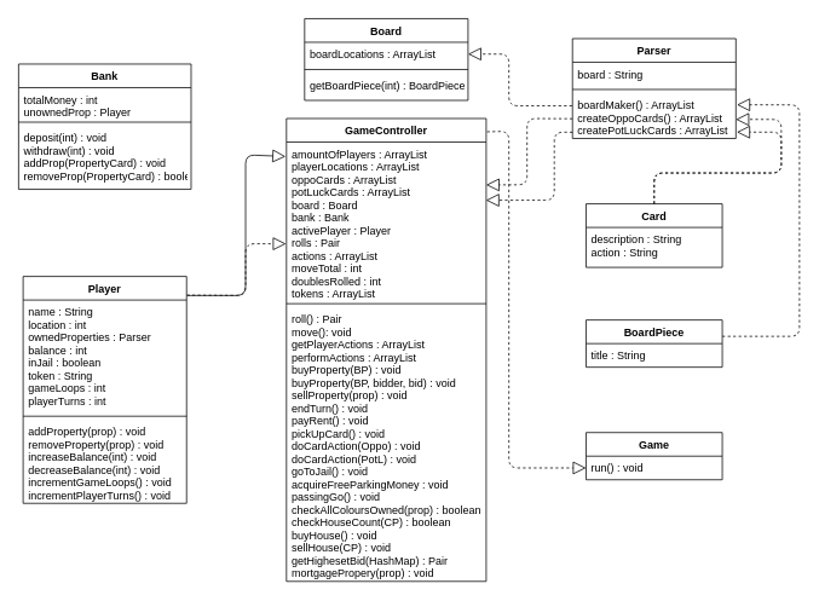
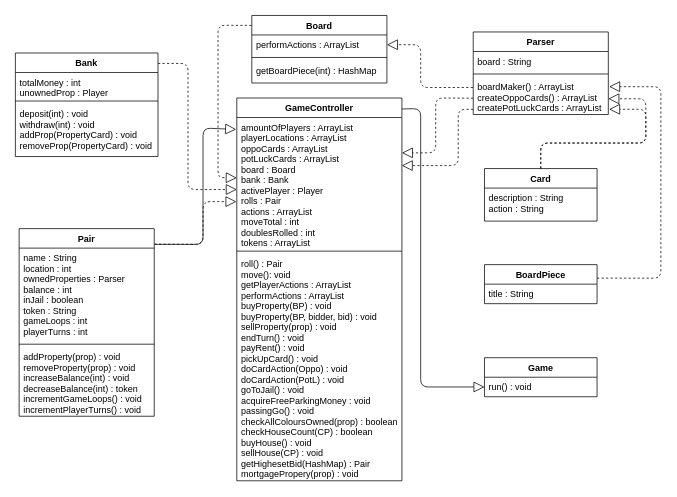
  <mxCell id="0" />
  <mxCell id="1" parent="0" />
  <mxCell id="2" value="Parser" style="swimlane;fontStyle=1;align=center;verticalAlign=top;childLayout=stackLayout;horizontal=1;startSize=26;horizontalStack=0;resizeParent=1;resizeParentMax=0;resizeLast=0;collapsible=1;marginBottom=0;" parent="1" vertex="1"><mxGeometry x="630" y="42" width="180" height="110" as="geometry" /></mxCell>
  <mxCell id="3" value="board : String" style="text;strokeColor=none;fillColor=none;align=left;verticalAlign=top;spacingLeft=4;spacingRight=4;overflow=hidden;rotatable=0;points=[[0,0.5],[1,0.5]];portConstraint=eastwest;" parent="2" vertex="1"><mxGeometry y="26" width="180" height="26" as="geometry" /></mxCell>
  <mxCell id="4" value="" style="line;strokeWidth=1;fillColor=none;align=left;verticalAlign=middle;spacingTop=-1;spacingLeft=3;spacingRight=3;rotatable=0;labelPosition=right;points=[];portConstraint=eastwest;" parent="2" vertex="1"><mxGeometry y="52" width="180" height="8" as="geometry" /></mxCell>
  <mxCell id="5" value="boardMaker() : ArrayList&#10;createOppoCards() : ArrayList&#10;createPotLuckCards : ArrayList" style="text;strokeColor=none;fillColor=none;align=left;verticalAlign=top;spacingLeft=4;spacingRight=4;overflow=hidden;rotatable=0;points=[[0,0.5],[1,0.5]];portConstraint=eastwest;" parent="2" vertex="1"><mxGeometry y="60" width="180" height="50" as="geometry" /></mxCell>
  <mxCell id="6" value="Card" style="swimlane;fontStyle=1;align=center;verticalAlign=top;childLayout=stackLayout;horizontal=1;startSize=26;horizontalStack=0;resizeParent=1;resizeParentMax=0;resizeLast=0;collapsible=1;marginBottom=0;" parent="1" vertex="1"><mxGeometry x="645" y="224" width="150" height="70" as="geometry" /></mxCell>
  <mxCell id="7" value="description : String&#10;action : String" style="text;strokeColor=none;fillColor=none;align=left;verticalAlign=top;spacingLeft=4;spacingRight=4;overflow=hidden;rotatable=0;points=[[0,0.5],[1,0.5]];portConstraint=eastwest;" parent="6" vertex="1"><mxGeometry y="26" width="150" height="44" as="geometry" /></mxCell>
  <mxCell id="8" value="" style="endArrow=block;html=1;endFill=0;endSize=12;dashed=1;entryX=1.006;entryY=0.257;entryDx=0;entryDy=0;entryPerimeter=0;" parent="1" target="5" edge="1"><mxGeometry width="50" height="50" relative="1" as="geometry"><mxPoint x="795" y="370" as="sourcePoint" /><mxPoint x="880" y="150" as="targetPoint" /><Array as="points"><mxPoint x="880" y="370" /><mxPoint x="880" y="115" /></Array></mxGeometry></mxCell>
  <mxCell id="9" value="" style="endArrow=block;html=1;endFill=0;endSize=12;dashed=1;exitX=0.5;exitY=0;exitDx=0;exitDy=0;" parent="1" source="6" edge="1"><mxGeometry width="50" height="50" relative="1" as="geometry"><mxPoint x="670" y="270" as="sourcePoint" /><mxPoint x="810" y="131" as="targetPoint" /><Array as="points"><mxPoint x="720" y="190" /><mxPoint x="860" y="190" /><mxPoint x="860" y="131" /></Array></mxGeometry></mxCell>
  <mxCell id="10" value="" style="endArrow=block;html=1;endFill=0;endSize=12;dashed=1;exitX=0.5;exitY=0;exitDx=0;exitDy=0;" parent="1" edge="1"><mxGeometry width="50" height="50" relative="1" as="geometry"><mxPoint x="720" y="224" as="sourcePoint" /><mxPoint x="811" y="145" as="targetPoint" /><Array as="points"><mxPoint x="720" y="190" /><mxPoint x="860" y="190" /><mxPoint x="860" y="145" /></Array></mxGeometry></mxCell>
  <mxCell id="11" value="" style="endArrow=block;html=1;endFill=0;endSize=12;dashed=1;exitX=-0.002;exitY=0.28;exitDx=0;exitDy=0;exitPerimeter=0;entryX=1;entryY=0.5;entryDx=0;entryDy=0;" parent="1" source="5" target="29" edge="1"><mxGeometry width="50" height="50" relative="1" as="geometry"><mxPoint x="570" y="580" as="sourcePoint" /><mxPoint x="510" y="70" as="targetPoint" /><Array as="points"><mxPoint x="560" y="116" /><mxPoint x="560" y="59" /></Array></mxGeometry></mxCell>
- <mxCell id="13" value="Player" style="swimlane;fontStyle=1;align=center;verticalAlign=top;childLayout=stackLayout;horizontal=1;startSize=26;horizontalStack=0;resizeParent=1;resizeParentMax=0;resizeLast=0;collapsible=1;marginBottom=0;" parent="1" vertex="1"><mxGeometry x="25" y="304" width="180" height="250" as="geometry" /></mxCell>
+ <mxCell id="12" value="" style="endArrow=block;html=1;dashed=1;endFill=0;endSize=12;entryX=0;entryY=0.462;entryDx=0;entryDy=0;entryPerimeter=0;exitX=-0.002;exitY=0.148;exitDx=0;exitDy=0;exitPerimeter=0;" parent="1" source="28" target="36" edge="1"><mxGeometry width="50" height="50" relative="1" as="geometry"><mxPoint x="320" y="50" as="sourcePoint" /><mxPoint x="300" y="230" as="targetPoint" /><Array as="points"><mxPoint x="290" y="33" /><mxPoint x="290" y="236" /></Array></mxGeometry></mxCell>
+ <mxCell id="13" value="Pair" style="swimlane;fontStyle=1;align=center;verticalAlign=top;childLayout=stackLayout;horizontal=1;startSize=26;horizontalStack=0;resizeParent=1;resizeParentMax=0;resizeLast=0;collapsible=1;marginBottom=0;" parent="1" vertex="1"><mxGeometry x="25" y="304" width="180" height="250" as="geometry" /></mxCell>
  <mxCell id="14" value="name : String&#10;location : int&#10;ownedProperties : Parser&#10;balance : int&#10;inJail : boolean&#10;token : String&#10;gameLoops : int&#10;playerTurns : int" style="text;strokeColor=none;fillColor=none;align=left;verticalAlign=top;spacingLeft=4;spacingRight=4;overflow=hidden;rotatable=0;points=[[0,0.5],[1,0.5]];portConstraint=eastwest;" parent="13" vertex="1"><mxGeometry y="26" width="180" height="124" as="geometry" /></mxCell>
  <mxCell id="15" value="" style="line;strokeWidth=1;fillColor=none;align=left;verticalAlign=middle;spacingTop=-1;spacingLeft=3;spacingRight=3;rotatable=0;labelPosition=right;points=[];portConstraint=eastwest;" parent="13" vertex="1"><mxGeometry y="150" width="180" height="8" as="geometry" /></mxCell>
- <mxCell id="16" value="addProperty(prop) : void&#10;removeProperty(prop) : void&#10;increaseBalance(int) : void&#10;decreaseBalance(int) : void&#10;incrementGameLoops() : void&#10;incrementPlayerTurns() : void" style="text;strokeColor=none;fillColor=none;align=left;verticalAlign=top;spacingLeft=4;spacingRight=4;overflow=hidden;rotatable=0;points=[[0,0.5],[1,0.5]];portConstraint=eastwest;" parent="13" vertex="1"><mxGeometry y="158" width="180" height="92" as="geometry" /></mxCell>
+ <mxCell id="16" value="addProperty(prop) : void&#10;removeProperty(prop) : void&#10;increaseBalance(int) : void&#10;decreaseBalance(int) : token&#10;incrementGameLoops() : void&#10;incrementPlayerTurns() : void" style="text;strokeColor=none;fillColor=none;align=left;verticalAlign=top;spacingLeft=4;spacingRight=4;overflow=hidden;rotatable=0;points=[[0,0.5],[1,0.5]];portConstraint=eastwest;" parent="13" vertex="1"><mxGeometry y="158" width="180" height="92" as="geometry" /></mxCell>
  <mxCell id="17" value="Bank" style="swimlane;fontStyle=1;align=center;verticalAlign=top;childLayout=stackLayout;horizontal=1;startSize=26;horizontalStack=0;resizeParent=1;resizeParentMax=0;resizeLast=0;collapsible=1;marginBottom=0;" parent="1" vertex="1"><mxGeometry x="20" y="70" width="190" height="138" as="geometry" /></mxCell>
  <mxCell id="18" value="totalMoney : int&#10;unownedProp : Player" style="text;strokeColor=none;fillColor=none;align=left;verticalAlign=top;spacingLeft=4;spacingRight=4;overflow=hidden;rotatable=0;points=[[0,0.5],[1,0.5]];portConstraint=eastwest;" parent="17" vertex="1"><mxGeometry y="26" width="190" height="34" as="geometry" /></mxCell>
  <mxCell id="19" value="" style="line;strokeWidth=1;fillColor=none;align=left;verticalAlign=middle;spacingTop=-1;spacingLeft=3;spacingRight=3;rotatable=0;labelPosition=right;points=[];portConstraint=eastwest;" parent="17" vertex="1"><mxGeometry y="60" width="190" height="8" as="geometry" /></mxCell>
- <mxCell id="20" value="deposit(int) : void&#10;withdraw(int) : void&#10;addProp(PropertyCard) : void&#10;removeProp(PropertyCard) : boolean" style="text;strokeColor=none;fillColor=none;align=left;verticalAlign=top;spacingLeft=4;spacingRight=4;overflow=hidden;rotatable=0;points=[[0,0.5],[1,0.5]];portConstraint=eastwest;" parent="17" vertex="1"><mxGeometry y="68" width="190" height="70" as="geometry" /></mxCell>
+ <mxCell id="20" value="deposit(int) : void&#10;withdraw(int) : void&#10;addProp(PropertyCard) : void&#10;removeProp(PropertyCard) : void" style="text;strokeColor=none;fillColor=none;align=left;verticalAlign=top;spacingLeft=4;spacingRight=4;overflow=hidden;rotatable=0;points=[[0,0.5],[1,0.5]];portConstraint=eastwest;" parent="17" vertex="1"><mxGeometry y="68" width="190" height="70" as="geometry" /></mxCell>
+ <mxCell id="21" value="" style="endArrow=block;html=1;dashed=1;endFill=0;endSize=12;exitX=1;exitY=0.101;exitDx=0;exitDy=0;exitPerimeter=0;entryX=0;entryY=0.551;entryDx=0;entryDy=0;entryPerimeter=0;" parent="1" source="17" target="36" edge="1"><mxGeometry width="50" height="50" relative="1" as="geometry"><mxPoint x="340" y="64.5" as="sourcePoint" /><mxPoint x="320" y="237" as="targetPoint" /><Array as="points"><mxPoint x="250" y="84" /><mxPoint x="250" y="252" /></Array></mxGeometry></mxCell>
  <mxCell id="22" value="" style="endArrow=block;html=1;dashed=1;endSize=12;endFill=0;entryX=0.999;entryY=0.368;entryDx=0;entryDy=0;entryPerimeter=0;exitX=0;exitY=0.862;exitDx=0;exitDy=0;exitPerimeter=0;" parent="1" source="5" target="36" edge="1"><mxGeometry width="50" height="50" relative="1" as="geometry"><mxPoint x="535" y="250" as="sourcePoint" /><mxPoint x="535" y="220" as="targetPoint" /><Array as="points"><mxPoint x="610" y="145" /><mxPoint x="610" y="220" /></Array></mxGeometry></mxCell>
  <mxCell id="23" value="" style="endArrow=block;html=1;dashed=0;endSize=12;endFill=0;exitX=1.004;exitY=0.084;exitDx=0;exitDy=0;exitPerimeter=0;entryX=-0.004;entryY=0.091;entryDx=0;entryDy=0;entryPerimeter=0;" parent="1" source="13" target="36" edge="1"><mxGeometry width="50" height="50" relative="1" as="geometry"><mxPoint x="50" y="300" as="sourcePoint" /><mxPoint x="130" y="250" as="targetPoint" /><Array as="points"><mxPoint x="270" y="325" /><mxPoint x="270" y="170" /></Array></mxGeometry></mxCell>
  <mxCell id="24" value="" style="endArrow=block;html=1;dashed=1;endSize=12;endFill=0;exitX=1.002;exitY=0.103;exitDx=0;exitDy=0;exitPerimeter=0;entryX=-0.002;entryY=0.644;entryDx=0;entryDy=0;entryPerimeter=0;" parent="1" target="36" edge="1"><mxGeometry width="50" height="50" relative="1" as="geometry"><mxPoint x="205.36" y="324.6" as="sourcePoint" /><mxPoint x="320" y="260" as="targetPoint" /><Array as="points"><mxPoint x="270" y="325" /><mxPoint x="270" y="268" /></Array></mxGeometry></mxCell>
  <mxCell id="25" value="" style="endArrow=block;html=1;dashed=1;endSize=12;endFill=0;exitX=0;exitY=0.565;exitDx=0;exitDy=0;exitPerimeter=0;entryX=1;entryY=0.271;entryDx=0;entryDy=0;entryPerimeter=0;" parent="1" source="5" target="36" edge="1"><mxGeometry width="50" height="50" relative="1" as="geometry"><mxPoint x="620" y="130" as="sourcePoint" /><mxPoint x="550" y="200" as="targetPoint" /><Array as="points"><mxPoint x="580" y="130" /><mxPoint x="580" y="203" /></Array></mxGeometry></mxCell>
  <mxCell id="26" value="BoardPiece" style="swimlane;fontStyle=1;align=center;verticalAlign=top;childLayout=stackLayout;horizontal=1;startSize=26;horizontalStack=0;resizeParent=1;resizeParentMax=0;resizeLast=0;collapsible=1;marginBottom=0;" parent="1" vertex="1"><mxGeometry x="645" y="352" width="150" height="52" as="geometry" /></mxCell>
  <mxCell id="27" value="title : String" style="text;strokeColor=none;fillColor=none;align=left;verticalAlign=top;spacingLeft=4;spacingRight=4;overflow=hidden;rotatable=0;points=[[0,0.5],[1,0.5]];portConstraint=eastwest;" parent="26" vertex="1"><mxGeometry y="26" width="150" height="26" as="geometry" /></mxCell>
  <mxCell id="28" value="Board" style="swimlane;fontStyle=1;align=center;verticalAlign=top;childLayout=stackLayout;horizontal=1;startSize=26;horizontalStack=0;resizeParent=1;resizeParentMax=0;resizeLast=0;collapsible=1;marginBottom=0;" vertex="1" parent="1"><mxGeometry x="335" y="20" width="180" height="90" as="geometry" /></mxCell>
- <mxCell id="29" value="boardLocations : ArrayList" style="text;strokeColor=none;fillColor=none;align=left;verticalAlign=top;spacingLeft=4;spacingRight=4;overflow=hidden;rotatable=0;points=[[0,0.5],[1,0.5]];portConstraint=eastwest;" vertex="1" parent="28"><mxGeometry y="26" width="180" height="26" as="geometry" /></mxCell>
+ <mxCell id="29" value="performActions : ArrayList" style="text;strokeColor=none;fillColor=none;align=left;verticalAlign=top;spacingLeft=4;spacingRight=4;overflow=hidden;rotatable=0;points=[[0,0.5],[1,0.5]];portConstraint=eastwest;" vertex="1" parent="28"><mxGeometry y="26" width="180" height="26" as="geometry" /></mxCell>
  <mxCell id="30" value="" style="line;strokeWidth=1;fillColor=none;align=left;verticalAlign=middle;spacingTop=-1;spacingLeft=3;spacingRight=3;rotatable=0;labelPosition=right;points=[];portConstraint=eastwest;" vertex="1" parent="28"><mxGeometry y="52" width="180" height="8" as="geometry" /></mxCell>
- <mxCell id="31" value="getBoardPiece(int) : BoardPiece" style="text;strokeColor=none;fillColor=none;align=left;verticalAlign=top;spacingLeft=4;spacingRight=4;overflow=hidden;rotatable=0;points=[[0,0.5],[1,0.5]];portConstraint=eastwest;" vertex="1" parent="28"><mxGeometry y="60" width="180" height="30" as="geometry" /></mxCell>
+ <mxCell id="31" value="getBoardPiece(int) : HashMap" style="text;strokeColor=none;fillColor=none;align=left;verticalAlign=top;spacingLeft=4;spacingRight=4;overflow=hidden;rotatable=0;points=[[0,0.5],[1,0.5]];portConstraint=eastwest;" vertex="1" parent="28"><mxGeometry y="60" width="180" height="30" as="geometry" /></mxCell>
  <mxCell id="32" value="Game" style="swimlane;fontStyle=1;align=center;verticalAlign=top;childLayout=stackLayout;horizontal=1;startSize=26;horizontalStack=0;resizeParent=1;resizeParentMax=0;resizeLast=0;collapsible=1;marginBottom=0;" vertex="1" parent="1"><mxGeometry x="645" y="476" width="150" height="52" as="geometry" /></mxCell>
  <mxCell id="33" value="run() : void" style="text;strokeColor=none;fillColor=none;align=left;verticalAlign=top;spacingLeft=4;spacingRight=4;overflow=hidden;rotatable=0;points=[[0,0.5],[1,0.5]];portConstraint=eastwest;" vertex="1" parent="32"><mxGeometry y="26" width="150" height="26" as="geometry" /></mxCell>
- <mxCell id="34" value="" style="endArrow=block;html=1;endFill=0;endSize=12;dashed=1;entryX=0;entryY=0.5;entryDx=0;entryDy=0;exitX=0.977;exitY=0.029;exitDx=0;exitDy=0;exitPerimeter=0;" edge="1" parent="1" source="35" target="33"><mxGeometry width="50" height="50" relative="1" as="geometry"><mxPoint x="550" y="160" as="sourcePoint" /><mxPoint x="821.08" y="124.85" as="targetPoint" /><Array as="points"><mxPoint x="560" y="144" /><mxPoint x="560" y="515" /></Array></mxGeometry></mxCell>
+ <mxCell id="34" value="" style="endArrow=block;html=1;endFill=0;endSize=12;dashed=0;entryX=0;entryY=0.5;entryDx=0;entryDy=0;exitX=0.977;exitY=0.029;exitDx=0;exitDy=0;exitPerimeter=0;" edge="1" parent="1" source="35" target="33"><mxGeometry width="50" height="50" relative="1" as="geometry"><mxPoint x="550" y="160" as="sourcePoint" /><mxPoint x="821.08" y="124.85" as="targetPoint" /><Array as="points"><mxPoint x="560" y="144" /><mxPoint x="560" y="515" /></Array></mxGeometry></mxCell>
  <mxCell id="35" value="GameController" style="swimlane;fontStyle=1;align=center;verticalAlign=top;childLayout=stackLayout;horizontal=1;startSize=26;horizontalStack=0;resizeParent=1;resizeParentMax=0;resizeLast=0;collapsible=1;marginBottom=0;" parent="1" vertex="1"><mxGeometry x="315" y="130" width="220" height="510" as="geometry" /></mxCell>
  <mxCell id="36" value="amountOfPlayers : ArrayList&#10;playerLocations : ArrayList&#10;oppoCards : ArrayList&#10;potLuckCards : ArrayList&#10;board : Board&#10;bank : Bank&#10;activePlayer : Player&#10;rolls : Pair&#10;actions : ArrayList&#10;moveTotal : int&#10;doublesRolled : int&#10;tokens : ArrayList" style="text;strokeColor=none;fillColor=none;align=left;verticalAlign=top;spacingLeft=4;spacingRight=4;overflow=hidden;rotatable=0;points=[[0,0.5],[1,0.5]];portConstraint=eastwest;" parent="35" vertex="1"><mxGeometry y="26" width="220" height="174" as="geometry" /></mxCell>
  <mxCell id="37" value="" style="line;strokeWidth=1;fillColor=none;align=left;verticalAlign=middle;spacingTop=-1;spacingLeft=3;spacingRight=3;rotatable=0;labelPosition=right;points=[];portConstraint=eastwest;" parent="35" vertex="1"><mxGeometry y="200" width="220" height="8" as="geometry" /></mxCell>
  <mxCell id="38" value="roll() : Pair&#10;move(): void&#10;getPlayerActions : ArrayList&#10;performActions : ArrayList&#10;buyProperty(BP) : void&#10;buyProperty(BP, bidder, bid) : void&#10;sellProperty(prop) : void&#10;endTurn() : void&#10;payRent() : void&#10;pickUpCard() : void&#10;doCardAction(Oppo) : void&#10;doCardAction(PotL) : void&#10;goToJail() : void&#10;acquireFreeParkingMoney : void&#10;passingGo() : void&#10;checkAllColoursOwned(prop) : boolean&#10;checkHouseCount(CP) : boolean&#10;buyHouse() : void&#10;sellHouse(CP) : void&#10;getHighesetBid(HashMap) : Pair&#10;mortgagePropery(prop) : void&#10;" style="text;strokeColor=none;fillColor=none;align=left;verticalAlign=top;spacingLeft=4;spacingRight=4;overflow=hidden;rotatable=0;points=[[0,0.5],[1,0.5]];portConstraint=eastwest;" parent="35" vertex="1"><mxGeometry y="208" width="220" height="302" as="geometry" /></mxCell>
